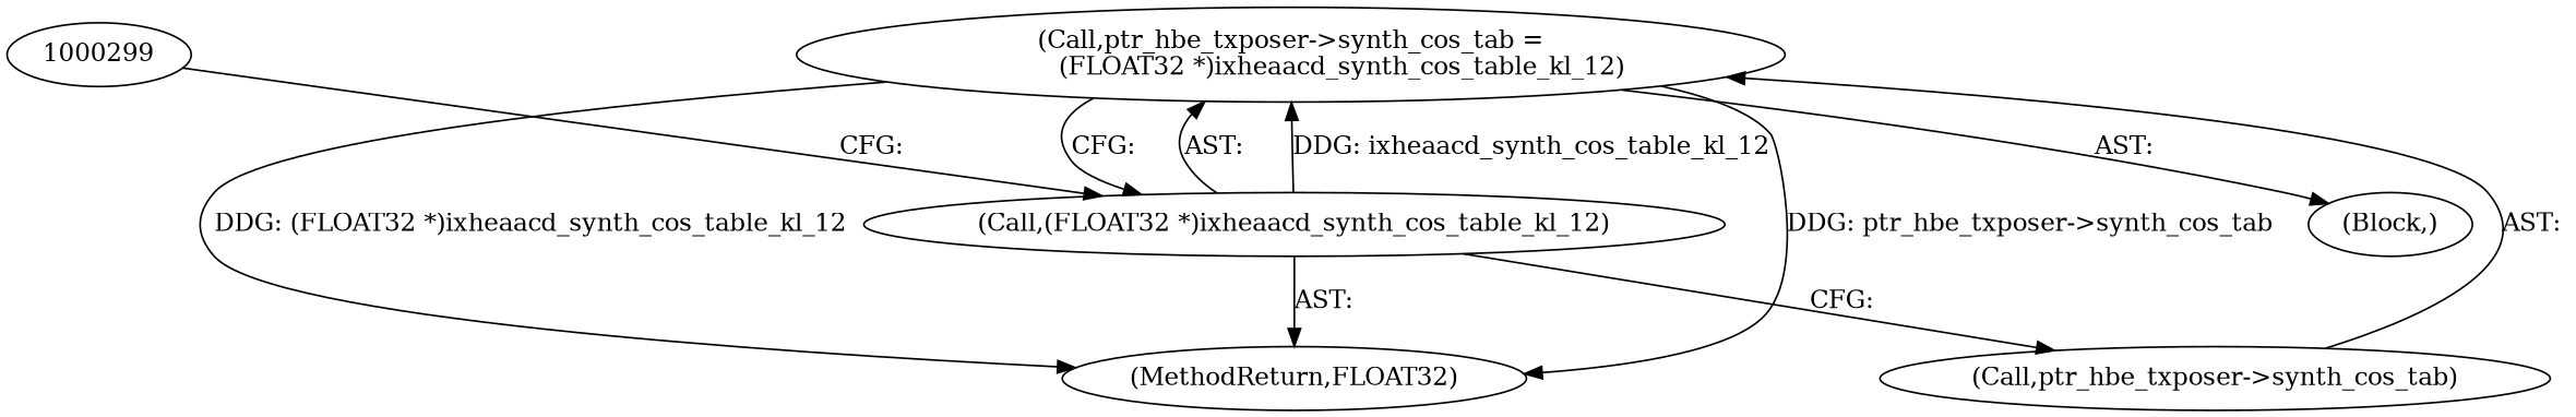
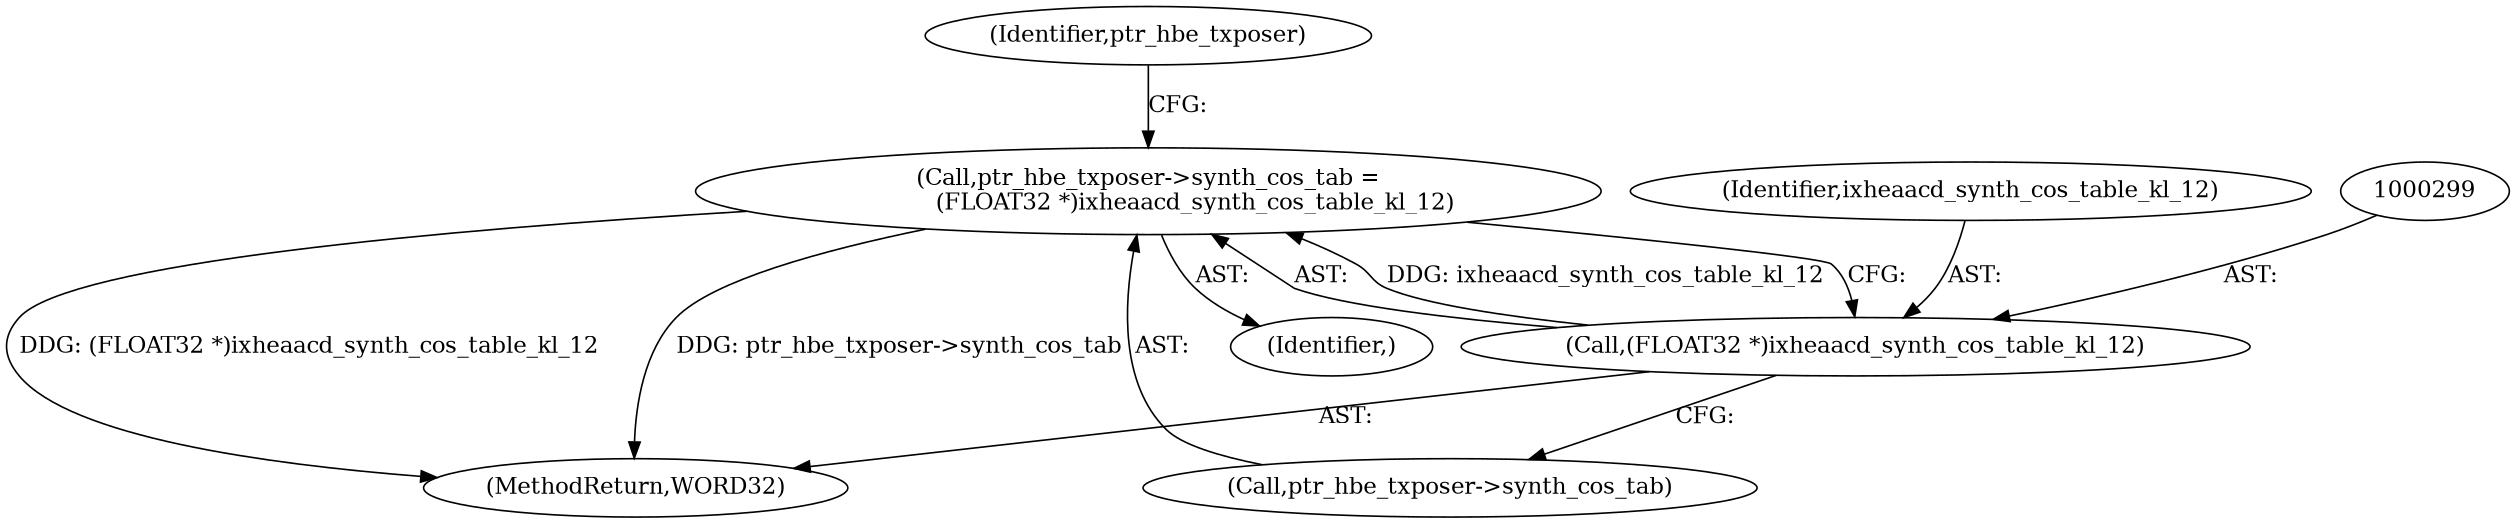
  digraph {
    n1 [label="(Call,ptr_hbe_txposer->synth_cos_tab =\n             (FLOAT32 *)ixheaacd_synth_cos_table_kl_12)"]
    n2 [label="(Call,(FLOAT32 *)ixheaacd_synth_cos_table_kl_12)"]
-   n3 [label="(MethodReturn,FLOAT32)"]
-   n4 [label="(Block,)"]
+   n3 [label="(MethodReturn,WORD32)"]
+   n4 [label="(Identifier,)"]
    n5 [label="(Call,ptr_hbe_txposer->synth_cos_tab)"]
+   n6 [label="(Identifier,ixheaacd_synth_cos_table_kl_12)"]
+   n7 [label="(Identifier,ptr_hbe_txposer)"]
    1000299
    n1 -> n2 [label="CFG: "]
    n1 -> n3 [label="DDG: (FLOAT32 *)ixheaacd_synth_cos_table_kl_12"]
    n1 -> n3 [label="DDG: ptr_hbe_txposer->synth_cos_tab"]
    n1 -> n4 [label="AST: "]
    n2 -> n1 [label="AST: "]
    n2 -> n1 [label="DDG: ixheaacd_synth_cos_table_kl_12"]
    n2 -> n3 [label="AST: "]
    n2 -> n5 [label="CFG: "]
    n5 -> n1 [label="AST: "]
-   1000299 -> n2 [label="CFG: "]
+   n6 -> n2 [label="AST: "]
+   n7 -> n1 [label="CFG: "]
+   1000299 -> n2 [label="AST: "]
  }
